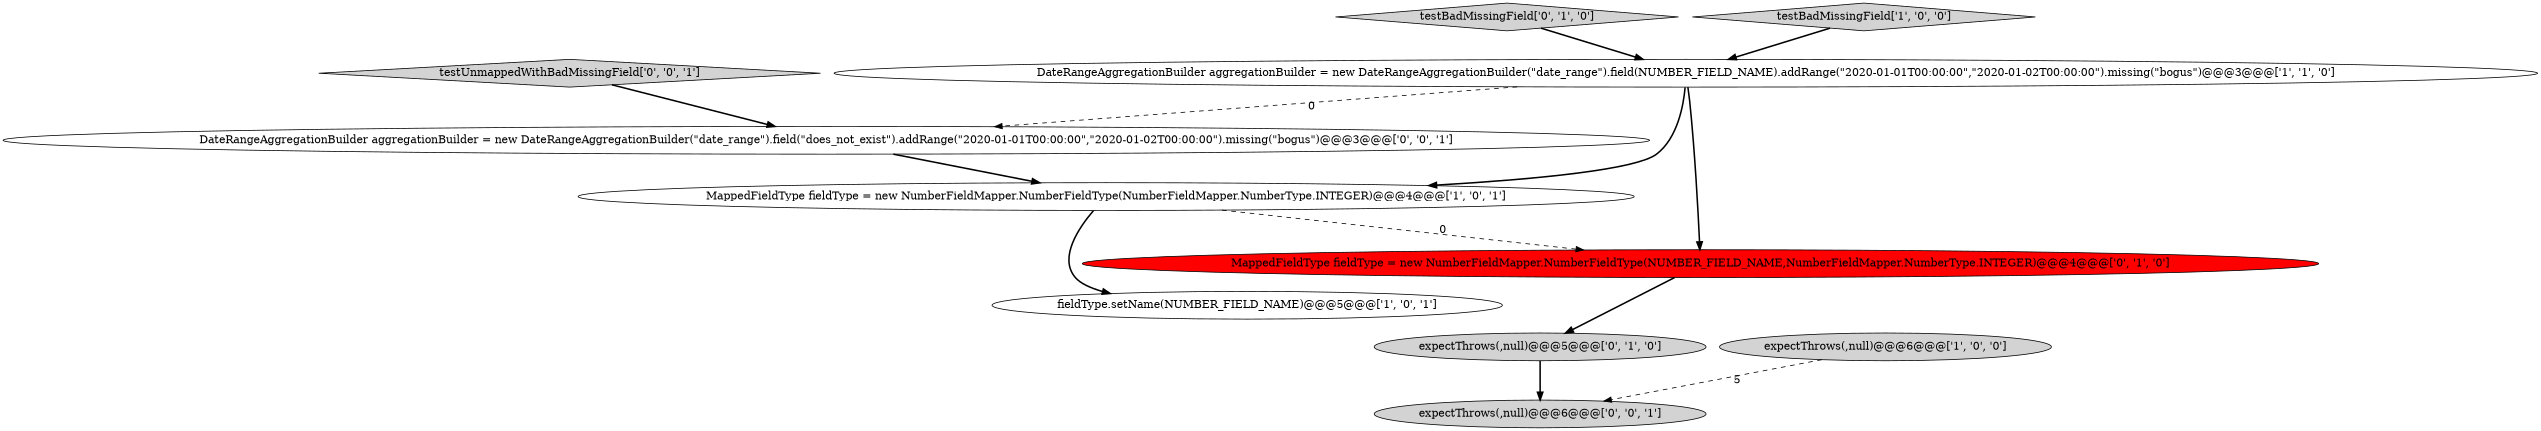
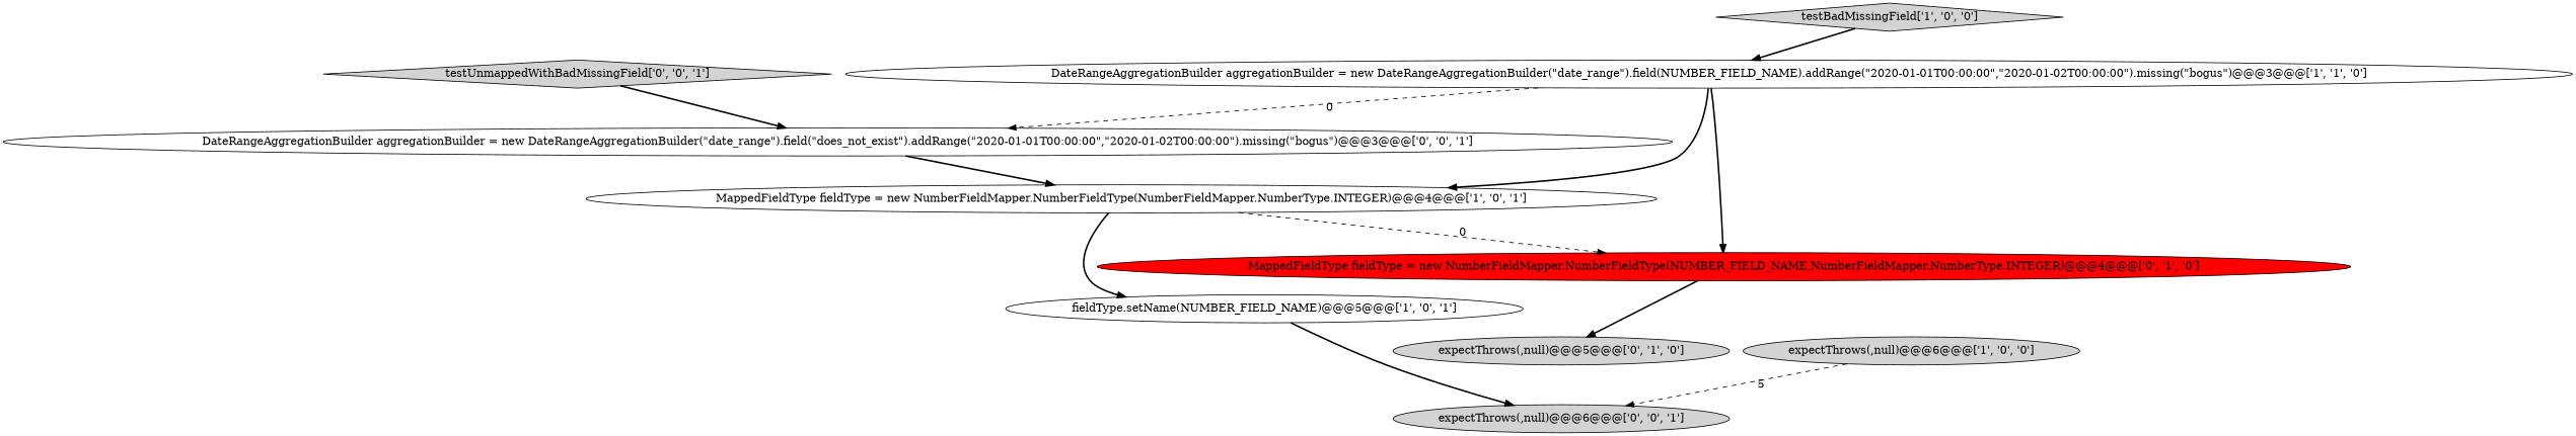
  digraph {
    node [fillcolor=lightgray shape=ellipse style=filled]
    edge [style=bold]
    n1 [label="expectThrows(,null)@@@5@@@['0', '1', '0']"]
    n2 [label="expectThrows(,null)@@@6@@@['0', '0', '1']"]
    n3 [fillcolor=white label="DateRangeAggregationBuilder aggregationBuilder = new DateRangeAggregationBuilder(\"date_range\").field(NUMBER_FIELD_NAME).addRange(\"2020-01-01T00:00:00\",\"2020-01-02T00:00:00\").missing(\"bogus\")@@@3@@@['1', '1', '0']"]
    n4 [fillcolor=white label="MappedFieldType fieldType = new NumberFieldMapper.NumberFieldType(NumberFieldMapper.NumberType.INTEGER)@@@4@@@['1', '0', '1']"]
    n5 [fillcolor=white label="DateRangeAggregationBuilder aggregationBuilder = new DateRangeAggregationBuilder(\"date_range\").field(\"does_not_exist\").addRange(\"2020-01-01T00:00:00\",\"2020-01-02T00:00:00\").missing(\"bogus\")@@@3@@@['0', '0', '1']"]
    n6 [fillcolor=red label="MappedFieldType fieldType = new NumberFieldMapper.NumberFieldType(NUMBER_FIELD_NAME,NumberFieldMapper.NumberType.INTEGER)@@@4@@@['0', '1', '0']"]
    n7 [fillcolor=white label="fieldType.setName(NUMBER_FIELD_NAME)@@@5@@@['1', '0', '1']"]
    n8 [label="testUnmappedWithBadMissingField['0', '0', '1']" shape=diamond]
    n9 [label="expectThrows(,null)@@@6@@@['1', '0', '0']"]
-   n10 [label="testBadMissingField['0', '1', '0']" shape=diamond]
    n11 [label="testBadMissingField['1', '0', '0']" shape=diamond]
    n3 -> n4
    n3 -> n5 [label=0 style=dashed]
    n3 -> n6
    n4 -> n6 [label=0 style=dashed]
    n4 -> n7
    n5 -> n4
    n6 -> n1
-   n1 -> n2
+   n7 -> n2
    n8 -> n5
    n9 -> n2 [label=5 style=dashed]
-   n10 -> n3
    n11 -> n3
  }
